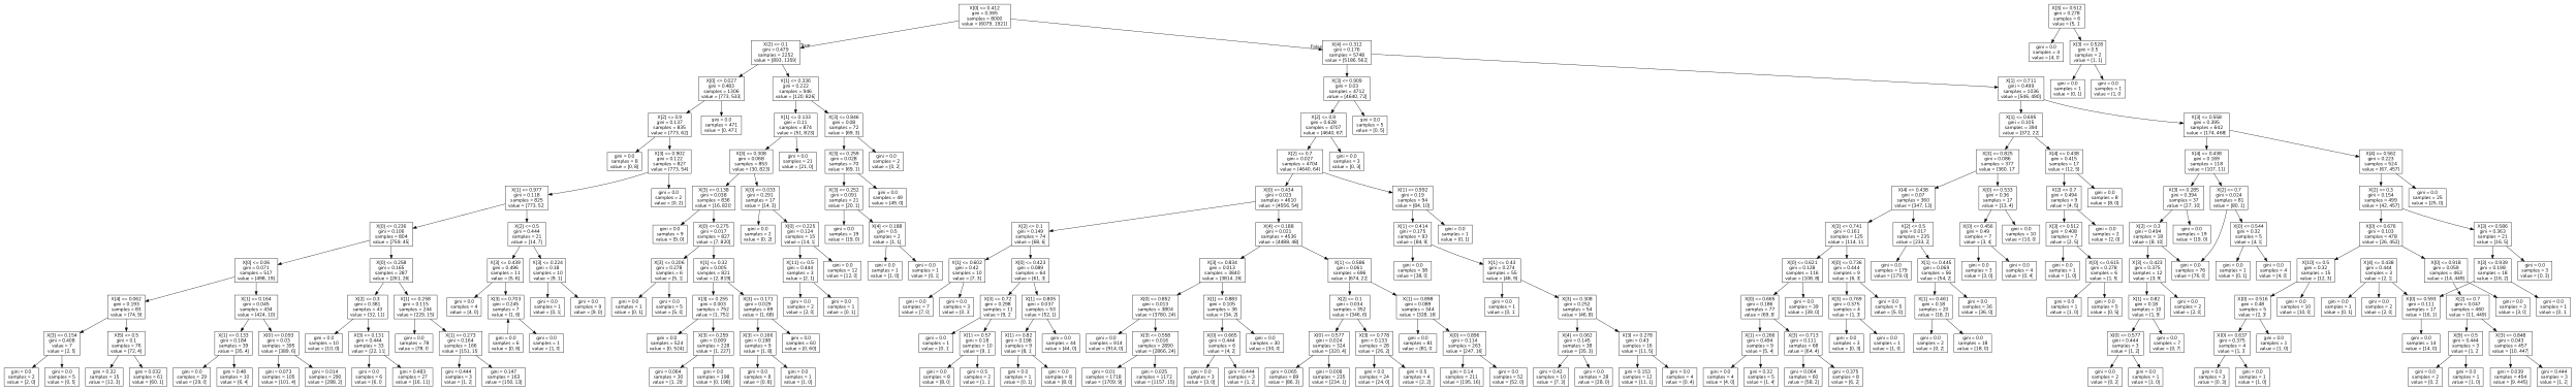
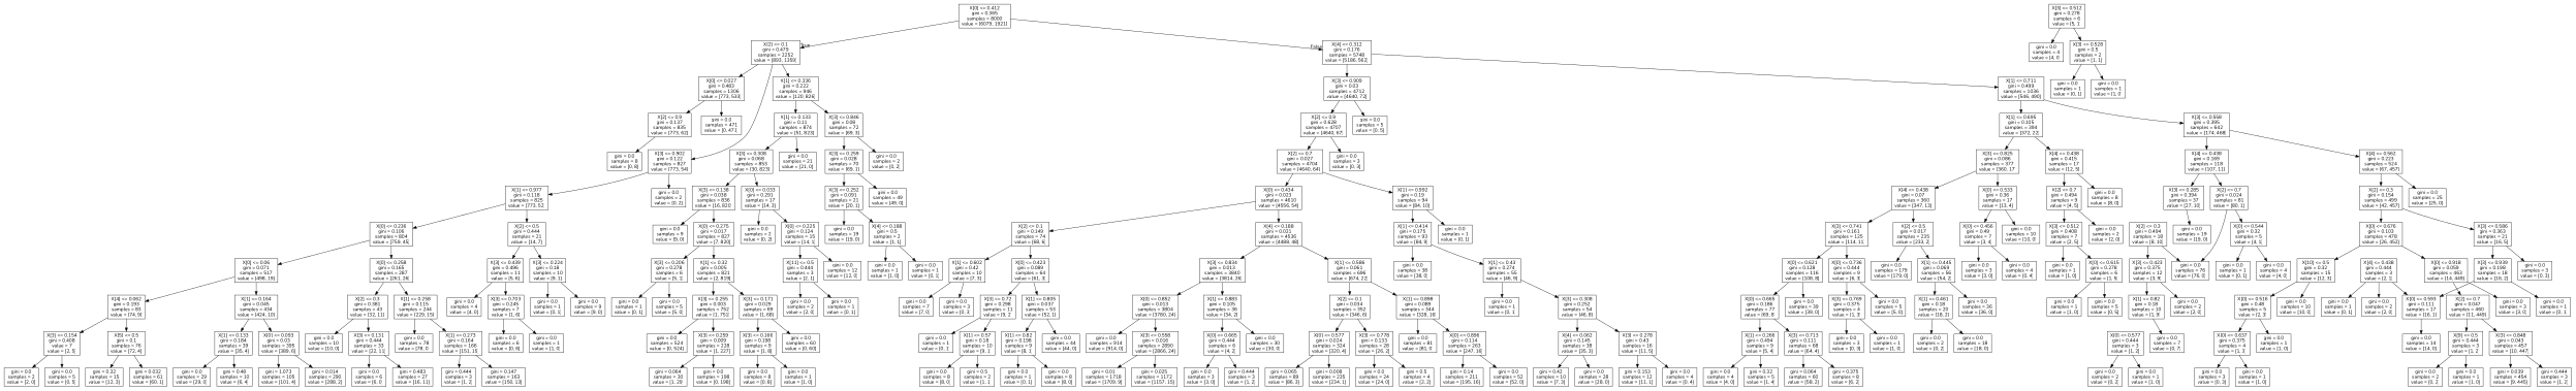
  digraph {
    fontname=Nunito
    node [fontname=Nunito shape=box]
    edge [fontname=Nunito]
    n1 [label="X[0] <= 0.412\ngini = 0.365\nsamples = 8000\nvalue = [6079, 1921]"]
    n2 [label="X[2] <= 0.1\ngini = 0.479\nsamples = 2252\nvalue = [893, 1359]"]
    n3 [label="X[4] <= 0.312\ngini = 0.176\nsamples = 5748\nvalue = [5186, 562]"]
    n4 [label="X[1] <= 0.336\ngini = 0.222\nsamples = 946\nvalue = [120, 826]"]
    n5 [label="X[0] <= 0.027\ngini = 0.483\nsamples = 1306\nvalue = [773, 533]"]
    n6 [label="X[3] <= 0.909\ngini = 0.03\nsamples = 4712\nvalue = [4640, 72]"]
    n7 [label="X[1] <= 0.711\ngini = 0.499\nsamples = 1036\nvalue = [546, 490]"]
    n8 [label="X[1] <= 0.133\ngini = 0.11\nsamples = 874\nvalue = [51, 823]"]
    n9 [label="X[3] <= 0.846\ngini = 0.08\nsamples = 72\nvalue = [69, 3]"]
    n10 [label="gini = 0.0\nsamples = 471\nvalue = [0, 471]"]
    n11 [label="X[2] <= 0.9\ngini = 0.137\nsamples = 835\nvalue = [773, 62]"]
    n12 [label="gini = 0.0\nsamples = 21\nvalue = [21, 0]"]
    n13 [label="X[3] <= 0.308\ngini = 0.068\nsamples = 853\nvalue = [30, 823]"]
    n14 [label="X[3] <= 0.259\ngini = 0.028\nsamples = 70\nvalue = [69, 1]"]
    n15 [label="gini = 0.0\nsamples = 2\nvalue = [0, 2]"]
    n16 [label="X[3] <= 0.138\ngini = 0.038\nsamples = 836\nvalue = [16, 820]"]
    n17 [label="X[0] <= 0.033\ngini = 0.291\nsamples = 17\nvalue = [14, 3]"]
    n18 [label="gini = 0.0\nsamples = 9\nvalue = [9, 0]"]
    n19 [label="X[0] <= 0.275\ngini = 0.017\nsamples = 827\nvalue = [7, 820]"]
    n20 [label="gini = 0.0\nsamples = 2\nvalue = [0, 2]"]
    n21 [label="X[0] <= 0.225\ngini = 0.124\nsamples = 15\nvalue = [14, 1]"]
    n22 [label="X[3] <= 0.206\ngini = 0.278\nsamples = 6\nvalue = [5, 1]"]
    n23 [label="X[1] <= 0.32\ngini = 0.005\nsamples = 821\nvalue = [2, 819]"]
    n24 [label="gini = 0.0\nsamples = 1\nvalue = [0, 1]"]
    n25 [label="gini = 0.0\nsamples = 5\nvalue = [5, 0]"]
    n26 [label="X[3] <= 0.255\ngini = 0.003\nsamples = 752\nvalue = [1, 751]"]
    n27 [label="X[3] <= 0.171\ngini = 0.029\nsamples = 69\nvalue = [1, 68]"]
    n28 [label="gini = 0.0\nsamples = 524\nvalue = [0, 524]"]
    n29 [label="X[3] <= 0.259\ngini = 0.009\nsamples = 228\nvalue = [1, 227]"]
    n30 [label="X[3] <= 0.166\ngini = 0.198\nsamples = 9\nvalue = [1, 8]"]
    n31 [label="gini = 0.0\nsamples = 60\nvalue = [0, 60]"]
    n32 [label="gini = 0.064\nsamples = 30\nvalue = [1, 29]"]
    n33 [label="gini = 0.0\nsamples = 198\nvalue = [0, 198]"]
    n34 [label="gini = 0.0\nsamples = 8\nvalue = [0, 8]"]
    n35 [label="gini = 0.0\nsamples = 1\nvalue = [1, 0]"]
    n36 [label="X[11] <= 0.5\ngini = 0.444\nsamples = 3\nvalue = [2, 1]"]
    n37 [label="gini = 0.0\nsamples = 12\nvalue = [12, 0]"]
    n38 [label="gini = 0.0\nsamples = 2\nvalue = [2, 0]"]
    n39 [label="gini = 0.0\nsamples = 1\nvalue = [0, 1]"]
    n40 [label="X[3] <= 0.252\ngini = 0.091\nsamples = 21\nvalue = [20, 1]"]
    n41 [label="gini = 0.0\nsamples = 49\nvalue = [49, 0]"]
    n42 [label="gini = 0.0\nsamples = 19\nvalue = [19, 0]"]
    n43 [label="X[4] <= 0.188\ngini = 0.5\nsamples = 2\nvalue = [1, 1]"]
    n44 [label="gini = 0.0\nsamples = 1\nvalue = [1, 0]"]
    n45 [label="gini = 0.0\nsamples = 1\nvalue = [0, 1]"]
    n46 [label="X[3] <= 0.902\ngini = 0.122\nsamples = 827\nvalue = [773, 54]"]
    n47 [label="gini = 0.0\nsamples = 8\nvalue = [0, 8]"]
    n48 [label="X[1] <= 0.977\ngini = 0.118\nsamples = 825\nvalue = [773, 52]"]
    n49 [label="gini = 0.0\nsamples = 2\nvalue = [0, 2]"]
    n50 [label="X[0] <= 0.236\ngini = 0.106\nsamples = 804\nvalue = [759, 45]"]
    n51 [label="X[2] <= 0.5\ngini = 0.444\nsamples = 21\nvalue = [14, 7]"]
    n52 [label="X[0] <= 0.06\ngini = 0.071\nsamples = 517\nvalue = [498, 19]"]
    n53 [label="X[0] <= 0.258\ngini = 0.165\nsamples = 287\nvalue = [261, 26]"]
    n54 [label="X[3] <= 0.439\ngini = 0.496\nsamples = 11\nvalue = [5, 6]"]
    n55 [label="X[3] <= 0.224\ngini = 0.18\nsamples = 10\nvalue = [9, 1]"]
    n56 [label="X[4] <= 0.062\ngini = 0.193\nsamples = 83\nvalue = [74, 9]"]
    n57 [label="X[1] <= 0.164\ngini = 0.045\nsamples = 434\nvalue = [424, 10]"]
    n58 [label="X[2] <= 0.3\ngini = 0.381\nsamples = 43\nvalue = [32, 11]"]
    n59 [label="X[1] <= 0.258\ngini = 0.115\nsamples = 244\nvalue = [229, 15]"]
    n60 [label="X[3] <= 0.154\ngini = 0.408\nvalue = 7\nvalue = [2, 5]"]
    n61 [label="X[5] <= 0.5\ngini = 0.1\nsamples = 76\nvalue = [72, 4]"]
    n62 [label="X[1] <= 0.133\ngini = 0.184\nsamples = 39\nvalue = [35, 4]"]
    n63 [label="X[0] <= 0.093\ngini = 0.03\nsamples = 395\nvalue = [389, 6]"]
    n64 [label="gini = 0.0\nsamples = 2\nvalue = [2, 0]"]
    n65 [label="gini = 0.0\nsamples = 5\nvalue = [0, 5]"]
    n66 [label="gini = 0.32\nsamples = 15\nvalue = [12, 3]"]
    n67 [label="gini = 0.032\nsamples = 61\nvalue = [60, 1]"]
    n68 [label="gini = 0.0\nsamples = 29\nvalue = [29, 0]"]
    n69 [label="gini = 0.48\nsamples = 10\nvalue = [6, 4]"]
-   n70 [label="gini = 0.073\nsamples = 105\nvalue = [101, 4]"]
+   n70 [label="gini = 1.073\nsamples = 105\nvalue = [101, 4]"]
    n71 [label="gini = 0.014\nsamples = 290\nvalue = [288, 2]"]
    n72 [label="gini = 0.0\nsamples = 10\nvalue = [10, 0]"]
    n73 [label="X[3] <= 0.131\ngini = 0.444\nsamples = 33\nvalue = [22, 11]"]
    n74 [label="gini = 0.0\nsamples = 78\nvalue = [78, 0]"]
    n75 [label="X[1] <= 0.273\ngini = 0.164\nsamples = 166\nvalue = [151, 15]"]
    n76 [label="gini = 0.0\nsamples = 6\nvalue = [6, 0]"]
    n77 [label="gini = 0.483\nsamples = 27\nvalue = [16, 11]"]
    n78 [label="gini = 0.444\nsamples = 3\nvalue = [1, 2]"]
    n79 [label="gini = 0.147\nsamples = 163\nvalue = [150, 13]"]
    n80 [label="gini = 0.0\nsamples = 4\nvalue = [4, 0]"]
    n81 [label="X[3] <= 0.703\ngini = 0.245\nsamples = 7\nvalue = [1, 6]"]
    n82 [label="gini = 0.0\nsamples = 1\nvalue = [0, 1]"]
    n83 [label="gini = 0.0\nsamples = 9\nvalue = [9, 0]"]
    n84 [label="gini = 0.0\nsamples = 6\nvalue = [0, 6]"]
    n85 [label="gini = 0.0\nsamples = 1\nvalue = [1, 0]"]
    n86 [label="X[2] <= 0.9\ngini = 0.628\nsamples = 4707\nvalue = [4640, 67]"]
    n87 [label="gini = 0.0\nsamples = 5\nvalue = [0, 5]"]
    n88 [label="X[1] <= 0.695\ngini = 0.105\nsamples = 394\nvalue = [372, 22]"]
    n89 [label="X[3] <= 0.558\ngini = 0.395\nsamples = 642\nvalue = [174, 468]"]
    n90 [label="X[2] <= 0.7\ngini = 0.027\nsamples = 4704\nvalue = [4640, 64]"]
    n91 [label="gini = 0.0\nsamples = 3\nvalue = [0, 3]"]
    n92 [label="X[0] <= 0.434\ngini = 0.023\nsamples = 4610\nvalue = [4556, 54]"]
    n93 [label="X[1] <= 0.992\ngini = 0.19\nsamples = 94\nvalue = [84, 10]"]
    n94 [label="X[2] <= 0.1\ngini = 0.149\nsamples = 74\nvalue = [68, 6]"]
    n95 [label="X[4] <= 0.188\ngini = 0.021\nsamples = 4536\nvalue = [4488, 48]"]
    n96 [label="X[1] <= 0.414\ngini = 0.175\nsamples = 93\nvalue = [84, 9]"]
    n97 [label="gini = 0.0\nsamples = 1\nvalue = [0, 1]"]
    n98 [label="X[1] <= 0.602\ngini = 0.42\nsamples = 10\nvalue = [7, 3]"]
    n99 [label="X[0] <= 0.423\ngini = 0.089\nsamples = 64\nvalue = [61, 3]"]
    n100 [label="X[3] <= 0.834\ngini = 0.013\nsamples = 3840\nvalue = [3814, 26]"]
    n101 [label="X[1] <= 0.586\ngini = 0.061\nsamples = 696\nvalue = [674, 22]"]
    n102 [label="gini = 0.0\nsamples = 7\nvalue = [7, 0]"]
    n103 [label="gini = 0.0\nsamples = 3\nvalue = [0, 3]"]
    n104 [label="X[3] <= 0.72\ngini = 0.298\nsamples = 11\nvalue = [9, 2]"]
    n105 [label="X[1] <= 0.805\ngini = 0.037\nsamples = 53\nvalue = [52, 1]"]
    n106 [label="X[1] <= 0.57\ngini = 0.18\nsamples = 10\nvalue = [9, 1]"]
    n107 [label="gini = 0.0\nsamples = 1\nvalue = [0, 1]"]
    n108 [label="gini = 0.0\nsamples = 44\nvalue = [44, 0]"]
    n109 [label="X[1] <= 0.82\ngini = 0.198\nsamples = 9\nvalue = [8, 1]"]
    n110 [label="gini = 0.0\nsamples = 8\nvalue = [8, 0]"]
    n111 [label="gini = 0.5\nsamples = 2\nvalue = [1, 1]"]
    n112 [label="gini = 0.0\nsamples = 1\nvalue = [0, 1]"]
    n113 [label="gini = 0.0\nsamples = 8\nvalue = [8, 0]"]
    n114 [label="X[0] <= 0.852\ngini = 0.013\nsamples = 3804\nvalue = [3780, 24]"]
    n115 [label="X[1] <= 0.883\ngini = 0.105\nsamples = 36\nvalue = [34, 2]"]
    n116 [label="X[2] <= 0.1\ngini = 0.034\nsamples = 352\nvalue = [346, 6]"]
    n117 [label="X[1] <= 0.898\ngini = 0.089\nsamples = 344\nvalue = [328, 16]"]
    n118 [label="X[3] <= 0.558\ngini = 0.016\nsamples = 2890\nvalue = [2866, 24]"]
    n119 [label="gini = 0.0\nsamples = 914\nvalue = [914, 0]"]
    n120 [label="gini = 0.0\nsamples = 30\nvalue = [30, 0]"]
    n121 [label="X[0] <= 0.665\ngini = 0.444\nsamples = 6\nvalue = [4, 2]"]
    n122 [label="gini = 0.01\nsamples = 1718\nvalue = [1709, 9]"]
    n123 [label="gini = 0.025\nsamples = 1172\nvalue = [1157, 15]"]
    n124 [label="gini = 0.0\nsamples = 3\nvalue = [3, 0]"]
    n125 [label="gini = 0.444\nsamples = 3\nvalue = [1, 2]"]
    n126 [label="X[3] <= 0.778\ngini = 0.133\nsamples = 28\nvalue = [26, 2]"]
    n127 [label="X[0] <= 0.577\ngini = 0.024\nsamples = 324\nvalue = [320, 4]"]
    n128 [label="X[0] <= 0.896\ngini = 0.114\nsamples = 263\nvalue = [247, 16]"]
    n129 [label="gini = 0.0\nsamples = 81\nvalue = [81, 0]"]
    n130 [label="gini = 0.0\nsamples = 24\nvalue = [24, 0]"]
    n131 [label="gini = 0.5\nsamples = 4\nvalue = [2, 2]"]
    n132 [label="gini = 0.065\nsamples = 89\nvalue = [86, 3]"]
    n133 [label="gini = 0.008\nsamples = 235\nvalue = [234, 1]"]
    n134 [label="gini = 0.14\nsamples = 211\nvalue = [195, 16]"]
    n135 [label="gini = 0.0\nsamples = 52\nvalue = [52, 0]"]
    n136 [label="gini = 0.0\nsamples = 38\nvalue = [38, 0]"]
    n137 [label="X[1] <= 0.43\ngini = 0.274\nsamples = 55\nvalue = [46, 9]"]
    n138 [label="gini = 0.0\nsamples = 1\nvalue = [0, 1]"]
    n139 [label="X[3] <= 0.308\ngini = 0.252\nsamples = 54\nvalue = [46, 8]"]
    n140 [label="X[3] <= 0.278\ngini = 0.43\nsamples = 16\nvalue = [11, 5]"]
    n141 [label="X[4] <= 0.062\ngini = 0.145\nsamples = 38\nvalue = [35, 3]"]
    n142 [label="gini = 0.153\nsamples = 12\nvalue = [11, 1]"]
    n143 [label="gini = 0.0\nsamples = 4\nvalue = [0, 4]"]
    n144 [label="gini = 0.42\nsamples = 10\nvalue = [7, 3]"]
    n145 [label="gini = 0.0\nsamples = 28\nvalue = [28, 0]"]
    n146 [label="X[3] <= 0.825\ngini = 0.086\nsamples = 377\nvalue = [360, 17]"]
    n147 [label="X[4] <= 0.438\ngini = 0.415\nsamples = 17\nvalue = [12, 5]"]
    n148 [label="X[4] <= 0.438\ngini = 0.169\nsamples = 118\nvalue = [107, 11]"]
    n149 [label="X[4] <= 0.562\ngini = 0.223\nsamples = 524\nvalue = [67, 457]"]
    n150 [label="X[4] <= 0.438\ngini = 0.07\nsamples = 360\nvalue = [347, 13]"]
    n151 [label="X[0] <= 0.533\ngini = 0.36\nsamples = 17\nvalue = [13, 4]"]
    n152 [label="X[2] <= 0.7\ngini = 0.494\nsamples = 9\nvalue = [4, 5]"]
    n153 [label="gini = 0.0\nsamples = 8\nvalue = [8, 0]"]
    n154 [label="X[3] <= 0.741\ngini = 0.161\nsamples = 125\nvalue = [114, 11]"]
    n155 [label="X[2] <= 0.5\ngini = 0.017\nsamples = 235\nvalue = [233, 2]"]
    n156 [label="X[0] <= 0.456\ngini = 0.49\nsamples = 7\nvalue = [3, 4]"]
    n157 [label="gini = 0.0\nsamples = 10\nvalue = [10, 0]"]
    n158 [label="X[0] <= 0.621\ngini = 0.128\nsamples = 116\nvalue = [108, 8]"]
    n159 [label="X[0] <= 0.736\ngini = 0.444\nsamples = 9\nvalue = [6, 3]"]
    n160 [label="gini = 0.0\nsamples = 179\nvalue = [179, 0]"]
    n161 [label="X[1] <= 0.445\ngini = 0.069\nsamples = 56\nvalue = [54, 2]"]
    n162 [label="gini = 0.0\nsamples = 39\nvalue = [39, 0]"]
    n163 [label="X[0] <= 0.665\ngini = 0.186\nsamples = 77\nvalue = [69, 8]"]
    n164 [label="gini = 0.0\nsamples = 5\nvalue = [5, 0]"]
    n165 [label="X[3] <= 0.769\ngini = 0.375\nsamples = 4\nvalue = [1, 3]"]
    n166 [label="X[1] <= 0.266\ngini = 0.494\nsamples = 9\nvalue = [5, 4]"]
    n167 [label="X[3] <= 0.713\ngini = 0.111\nsamples = 68\nvalue = [64, 4]"]
    n168 [label="gini = 0.0\nsamples = 4\nvalue = [4, 0]"]
    n169 [label="gini = 0.32\nsamples = 5\nvalue = [1, 4]"]
    n170 [label="gini = 0.064\nsamples = 60\nvalue = [58, 2]"]
    n171 [label="gini = 0.375\nsamples = 8\nvalue = [6, 2]"]
    n172 [label="gini = 0.0\nsamples = 3\nvalue = [0, 3]"]
    n173 [label="gini = 0.0\nsamples = 1\nvalue = [1, 0]"]
    n174 [label="gini = 0.0\nsamples = 36\nvalue = [36, 0]"]
    n175 [label="X[1] <= 0.461\ngini = 0.18\nsamples = 20\nvalue = [18, 2]"]
    n176 [label="gini = 0.0\nsamples = 2\nvalue = [0, 2]"]
    n177 [label="gini = 0.0\nsamples = 18\nvalue = [18, 0]"]
    n178 [label="gini = 0.0\nsamples = 3\nvalue = [3, 0]"]
    n179 [label="gini = 0.0\nsamples = 4\nvalue = [0, 4]"]
    n180 [label="X[3] <= 0.512\ngini = 0.408\nsamples = 7\nvalue = [2, 5]"]
    n181 [label="gini = 0.0\nsamples = 2\nvalue = [2, 0]"]
    n182 [label="gini = 0.0\nsamples = 1\nvalue = [1, 0]"]
    n183 [label="X[0] <= 0.615\ngini = 0.278\nsamples = 6\nvalue = [1, 5]"]
    n184 [label="gini = 0.0\nsamples = 1\nvalue = [1, 0]"]
    n185 [label="gini = 0.0\nsamples = 5\nvalue = [0, 5]"]
    n186 [label="X[3] <= 0.285\ngini = 0.394\nsamples = 37\nvalue = [27, 10]"]
    n187 [label="X[2] <= 0.7\ngini = 0.024\nsamples = 81\nvalue = [80, 1]"]
    n188 [label="X[2] <= 0.3\ngini = 0.154\nsamples = 499\nvalue = [42, 457]"]
    n189 [label="gini = 0.0\nsamples = 25\nvalue = [25, 0]"]
    n190 [label="gini = 0.0\nsamples = 19\nvalue = [19, 0]"]
    n191 [label="X[2] <= 0.3\ngini = 0.494\nsamples = 18\nvalue = [8, 10]"]
    n192 [label="gini = 0.0\nsamples = 76\nvalue = [76, 0]"]
    n193 [label="X[0] <= 0.544\ngini = 0.32\nsamples = 5\nvalue = [4, 1]"]
    n194 [label="X[3] <= 0.423\ngini = 0.375\nsamples = 12\nvalue = [3, 9]"]
    n195 [label="X[1] <= 0.82\ngini = 0.18\nsamples = 10\nvalue = [1, 9]"]
    n196 [label="gini = 0.0\nsamples = 2\nvalue = [2, 0]"]
    n197 [label="X[3] <= 0.512\ngini = 0.278\nsamples = 6\nvalue = [5, 1]"]
    n198 [label="gini = 0.0\nsamples = 4\nvalue = [4, 0]"]
    n199 [label="X[3] <= 0.528\ngini = 0.5\nsamples = 2\nvalue = [1, 1]"]
    n200 [label="X[0] <= 0.577\ngini = 0.444\nsamples = 3\nvalue = [1, 2]"]
    n201 [label="gini = 0.0\nsamples = 7\nvalue = [0, 7]"]
    n202 [label="gini = 0.0\nsamples = 2\nvalue = [0, 2]"]
    n203 [label="gini = 0.0\nsamples = 1\nvalue = [1, 0]"]
    n204 [label="gini = 0.0\nsamples = 1\nvalue = [0, 1]"]
    n205 [label="gini = 0.0\nsamples = 1\nvalue = [1, 0]"]
    n206 [label="gini = 0.0\nsamples = 1\nvalue = [0, 1]"]
    n207 [label="gini = 0.0\nsamples = 4\nvalue = [4, 0]"]
    n208 [label="X[3] <= 0.586\ngini = 0.363\nsamples = 21\nvalue = [16, 5]"]
    n209 [label="X[0] <= 0.676\ngini = 0.103\nsamples = 478\nvalue = [26, 452]"]
    n210 [label="gini = 0.0\nsamples = 3\nvalue = [0, 3]"]
    n211 [label="X[3] <= 0.939\ngini = 0.198\nsamples = 18\nvalue = [16, 2]"]
    n212 [label="X[10] <= 0.5\ngini = 0.32\nsamples = 15\nvalue = [12, 3]"]
    n213 [label="X[0] <= 0.918\ngini = 0.059\nsamples = 463\nvalue = [14, 449]"]
    n214 [label="X[0] <= 0.593\ngini = 0.111\nsamples = 17\nvalue = [16, 1]"]
    n215 [label="gini = 0.0\nsamples = 1\nvalue = [0, 1]"]
    n216 [label="gini = 0.0\nsamples = 14\nvalue = [14, 0]"]
    n217 [label="X[4] <= 0.438\ngini = 0.444\nsamples = 3\nvalue = [2, 1]"]
    n218 [label="gini = 0.0\nsamples = 1\nvalue = [0, 1]"]
    n219 [label="gini = 0.0\nsamples = 2\nvalue = [2, 0]"]
    n220 [label="gini = 0.0\nsamples = 10\nvalue = [10, 0]"]
    n221 [label="X[0] <= 0.516\ngini = 0.48\nsamples = 5\nvalue = [2, 3]"]
    n222 [label="X[2] <= 0.7\ngini = 0.047\nsamples = 460\nvalue = [11, 449]"]
    n223 [label="gini = 0.0\nsamples = 3\nvalue = [3, 0]"]
    n224 [label="gini = 0.0\nsamples = 1\nvalue = [1, 0]"]
    n225 [label="X[0] <= 0.637\ngini = 0.375\nsamples = 4\nvalue = [1, 3]"]
    n226 [label="gini = 0.0\nsamples = 3\nvalue = [0, 3]"]
    n227 [label="gini = 0.0\nsamples = 1\nvalue = [1, 0]"]
    n228 [label="X[3] <= 0.848\ngini = 0.043\nsamples = 457\nvalue = [10, 447]"]
    n229 [label="X[9] <= 0.5\ngini = 0.444\nsamples = 3\nvalue = [1, 2]"]
    n230 [label="gini = 0.039\nsamples = 454\nvalue = [9, 445]"]
    n231 [label="gini = 0.444\nsamples = 3\nvalue = [1, 2]"]
    n232 [label="gini = 0.0\nsamples = 2\nvalue = [0, 2]"]
    n233 [label="gini = 0.0\nsamples = 1\nvalue = [1, 0]"]
    n1 -> n2 [headlabel=True labelangle=45 labeldistance=2.5]
    n1 -> n3 [headlabel=False labelangle=-45 labeldistance=2.5]
    n2 -> n4
    n2 -> n5
    n3 -> n6
    n3 -> n7
    n4 -> n8
    n4 -> n9
    n5 -> n10
    n5 -> n11
    n6 -> n86
    n6 -> n87
    n7 -> n88
    n7 -> n89
    n8 -> n12
    n8 -> n13
    n9 -> n14
    n9 -> n15
-   n11 -> n46
+   n2 -> n46
    n11 -> n47
    n13 -> n16
    n13 -> n17
    n14 -> n40
    n14 -> n41
    n16 -> n18
    n16 -> n19
    n17 -> n20
    n17 -> n21
    n19 -> n22
    n19 -> n23
    n21 -> n36
    n21 -> n37
    n22 -> n24
    n22 -> n25
    n23 -> n26
    n23 -> n27
    n26 -> n28
    n26 -> n29
    n27 -> n30
    n27 -> n31
    n29 -> n32
    n29 -> n33
    n30 -> n34
    n30 -> n35
    n36 -> n38
    n36 -> n39
    n40 -> n42
    n40 -> n43
    n43 -> n44
    n43 -> n45
    n46 -> n48
    n46 -> n49
    n48 -> n50
    n48 -> n51
    n50 -> n52
    n50 -> n53
    n51 -> n54
    n51 -> n55
    n52 -> n56
    n52 -> n57
    n53 -> n58
    n53 -> n59
    n54 -> n80
    n54 -> n81
    n55 -> n82
    n55 -> n83
    n56 -> n60
    n56 -> n61
    n57 -> n62
    n57 -> n63
    n58 -> n72
    n58 -> n73
    n59 -> n74
    n59 -> n75
    n60 -> n64
    n60 -> n65
    n61 -> n66
    n61 -> n67
    n62 -> n68
    n62 -> n69
    n63 -> n70
    n63 -> n71
    n73 -> n76
    n73 -> n77
    n75 -> n78
    n75 -> n79
-   n84 -> n81
+   n81 -> n84
    n81 -> n85
    n86 -> n90
    n86 -> n91
    n88 -> n146
    n88 -> n147
    n89 -> n148
    n89 -> n149
    n90 -> n92
    n90 -> n93
    n92 -> n94
    n92 -> n95
    n93 -> n96
    n93 -> n97
    n94 -> n98
    n94 -> n99
    n95 -> n100
    n95 -> n101
    n96 -> n136
    n96 -> n137
    n98 -> n102
    n98 -> n103
    n99 -> n104
    n99 -> n105
    n100 -> n114
    n100 -> n115
    n101 -> n116
    n101 -> n117
    n104 -> n106
    n104 -> n107
    n105 -> n108
    n105 -> n109
    n106 -> n110
    n106 -> n111
    n109 -> n112
    n109 -> n113
    n114 -> n118
    n114 -> n119
    n115 -> n120
    n115 -> n121
    n116 -> n126
    n116 -> n127
    n117 -> n128
    n117 -> n129
    n118 -> n122
    n118 -> n123
    n121 -> n124
    n121 -> n125
    n126 -> n130
    n126 -> n131
    n127 -> n132
    n127 -> n133
    n128 -> n134
    n128 -> n135
    n137 -> n138
    n137 -> n139
    n139 -> n140
    n139 -> n141
    n140 -> n142
    n140 -> n143
    n141 -> n144
    n141 -> n145
    n146 -> n150
    n146 -> n151
    n147 -> n152
    n147 -> n153
    n148 -> n186
    n148 -> n187
    n149 -> n188
    n149 -> n189
    n150 -> n154
    n150 -> n155
    n151 -> n156
    n151 -> n157
    n152 -> n180
    n152 -> n181
    n154 -> n158
    n154 -> n159
    n155 -> n160
    n155 -> n161
    n156 -> n178
    n156 -> n179
    n158 -> n162
    n158 -> n163
    n159 -> n164
    n159 -> n165
    n161 -> n174
    n161 -> n175
    n163 -> n166
    n163 -> n167
    n165 -> n172
    n165 -> n173
    n166 -> n168
    n166 -> n169
    n167 -> n170
    n167 -> n171
    n175 -> n176
    n175 -> n177
    n180 -> n182
    n180 -> n183
    n183 -> n184
    n183 -> n185
    n186 -> n190
-   n186 -> n191
    n187 -> n192
    n187 -> n193
    n188 -> n208
    n188 -> n209
    n191 -> n192
    n191 -> n194
    n193 -> n206
    n193 -> n207
    n194 -> n195
    n194 -> n196
-   n195 -> n200
    n195 -> n201
    n197 -> n198
    n197 -> n199
    n199 -> n204
    n199 -> n205
    n200 -> n202
    n200 -> n203
    n208 -> n210
    n208 -> n211
    n209 -> n212
    n209 -> n213
    n211 -> n214
    n211 -> n215
    n212 -> n220
    n212 -> n221
    n213 -> n222
    n213 -> n223
    n214 -> n216
    n217 -> n214
    n217 -> n218
    n217 -> n219
    n221 -> n224
    n221 -> n225
    n222 -> n228
    n222 -> n229
    n225 -> n226
    n225 -> n227
    n228 -> n230
    n228 -> n231
    n229 -> n232
    n229 -> n233
  }
